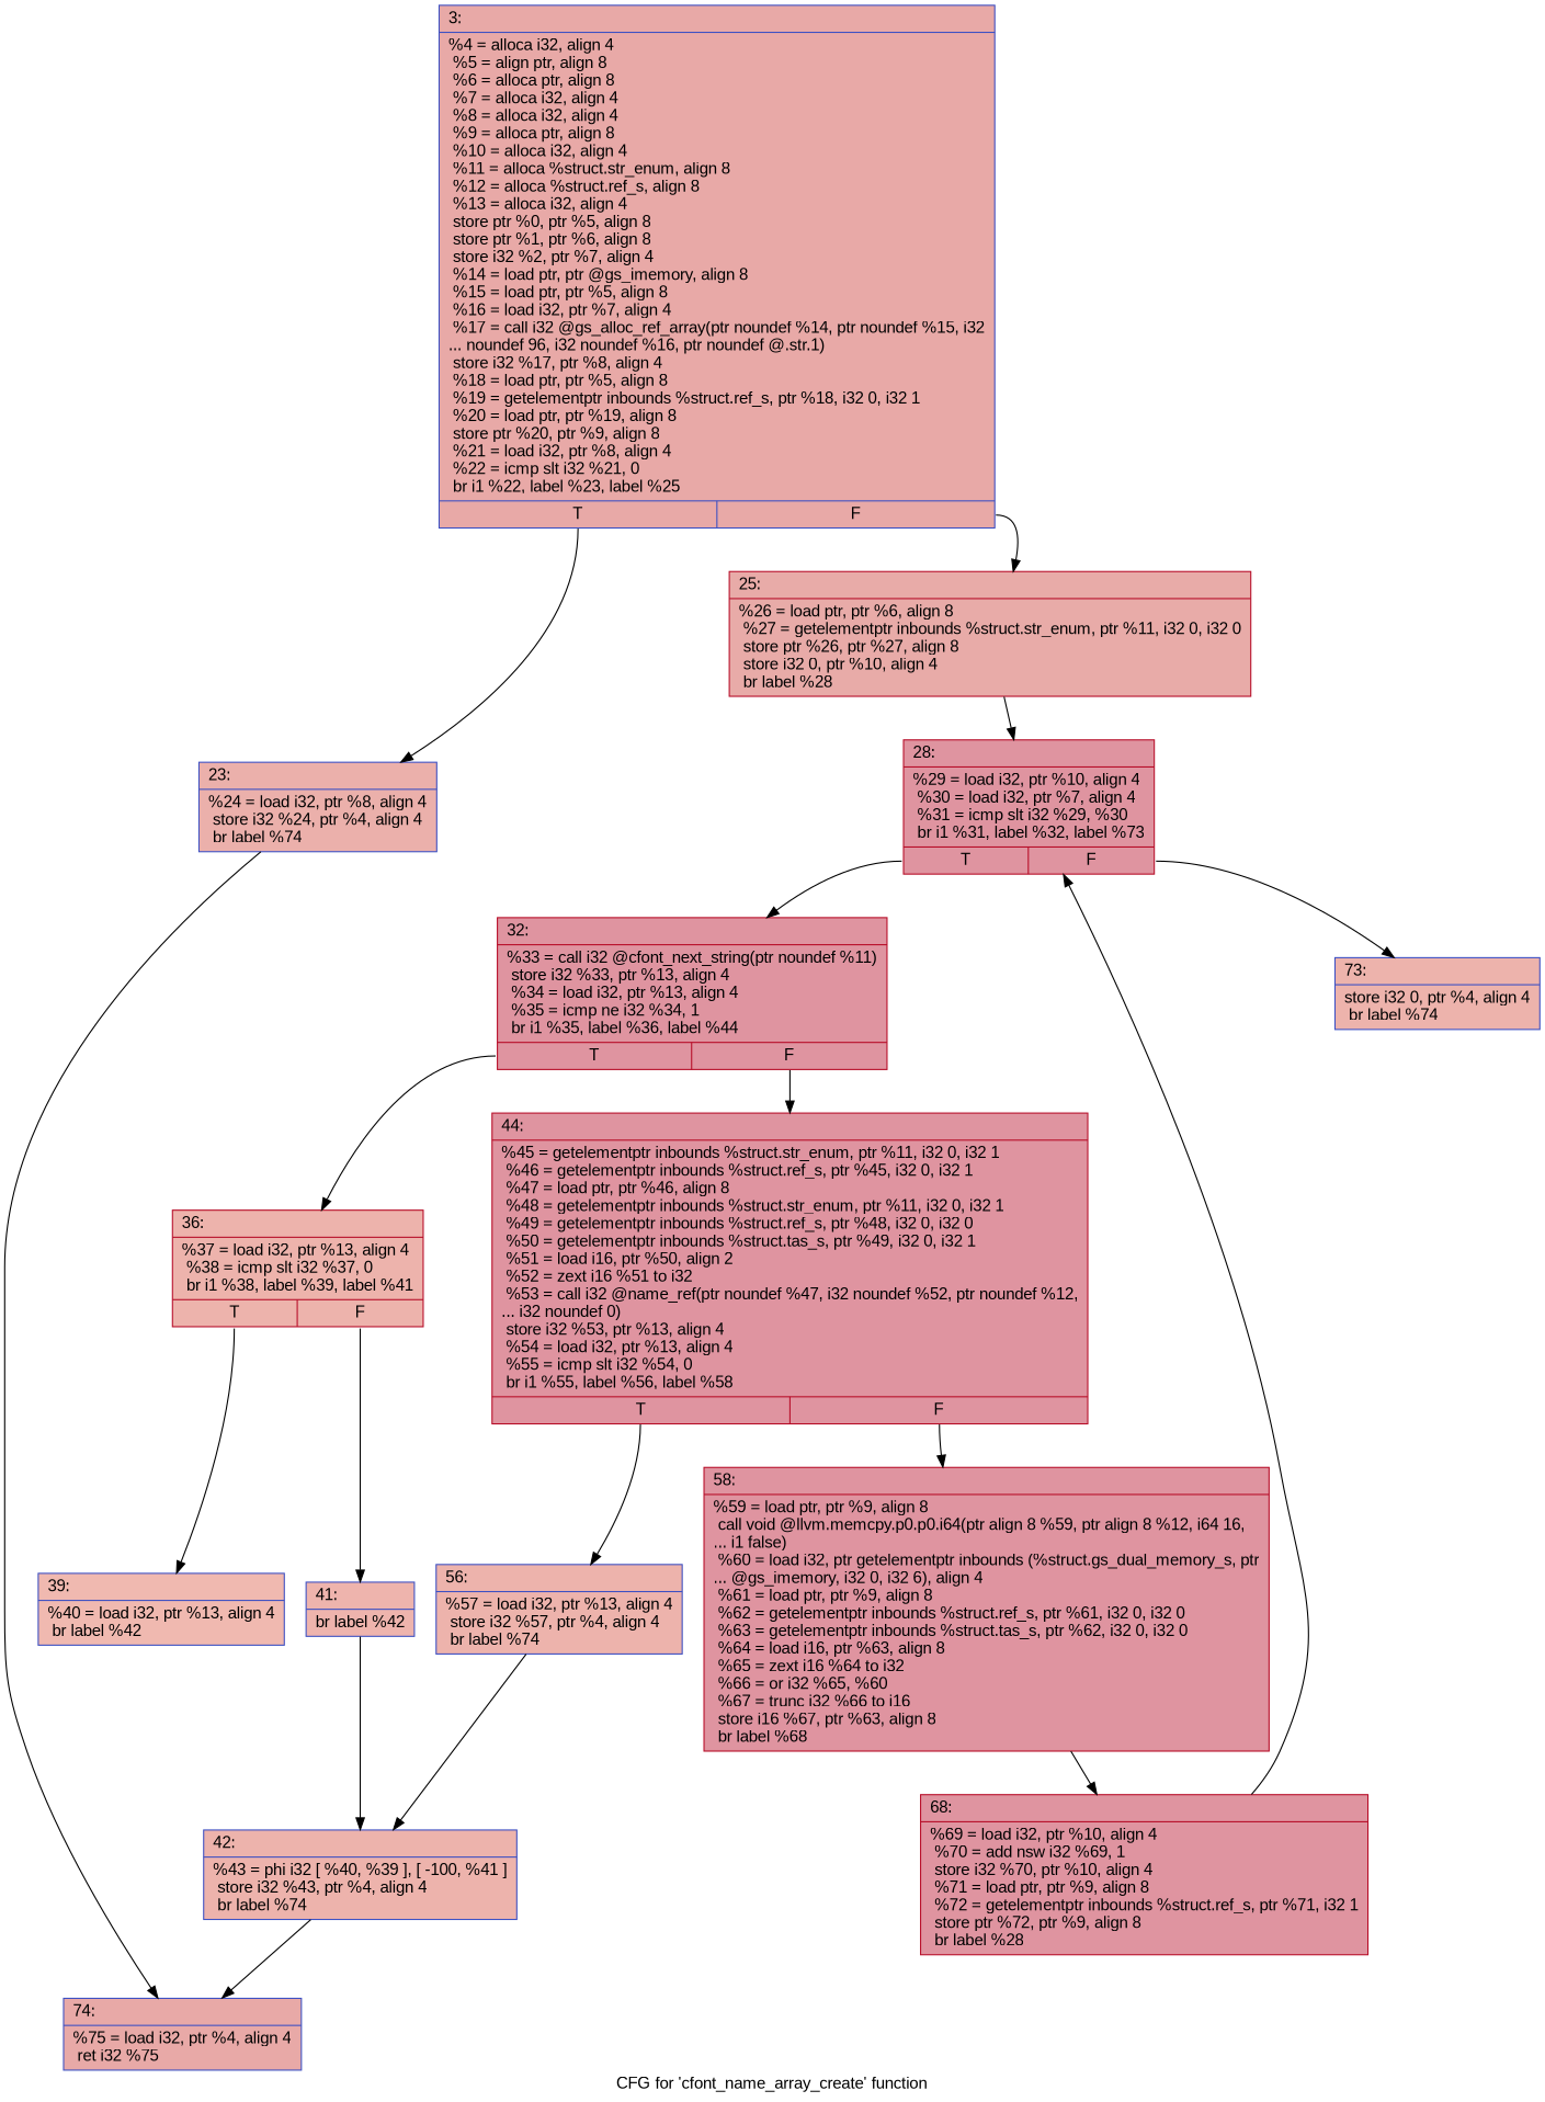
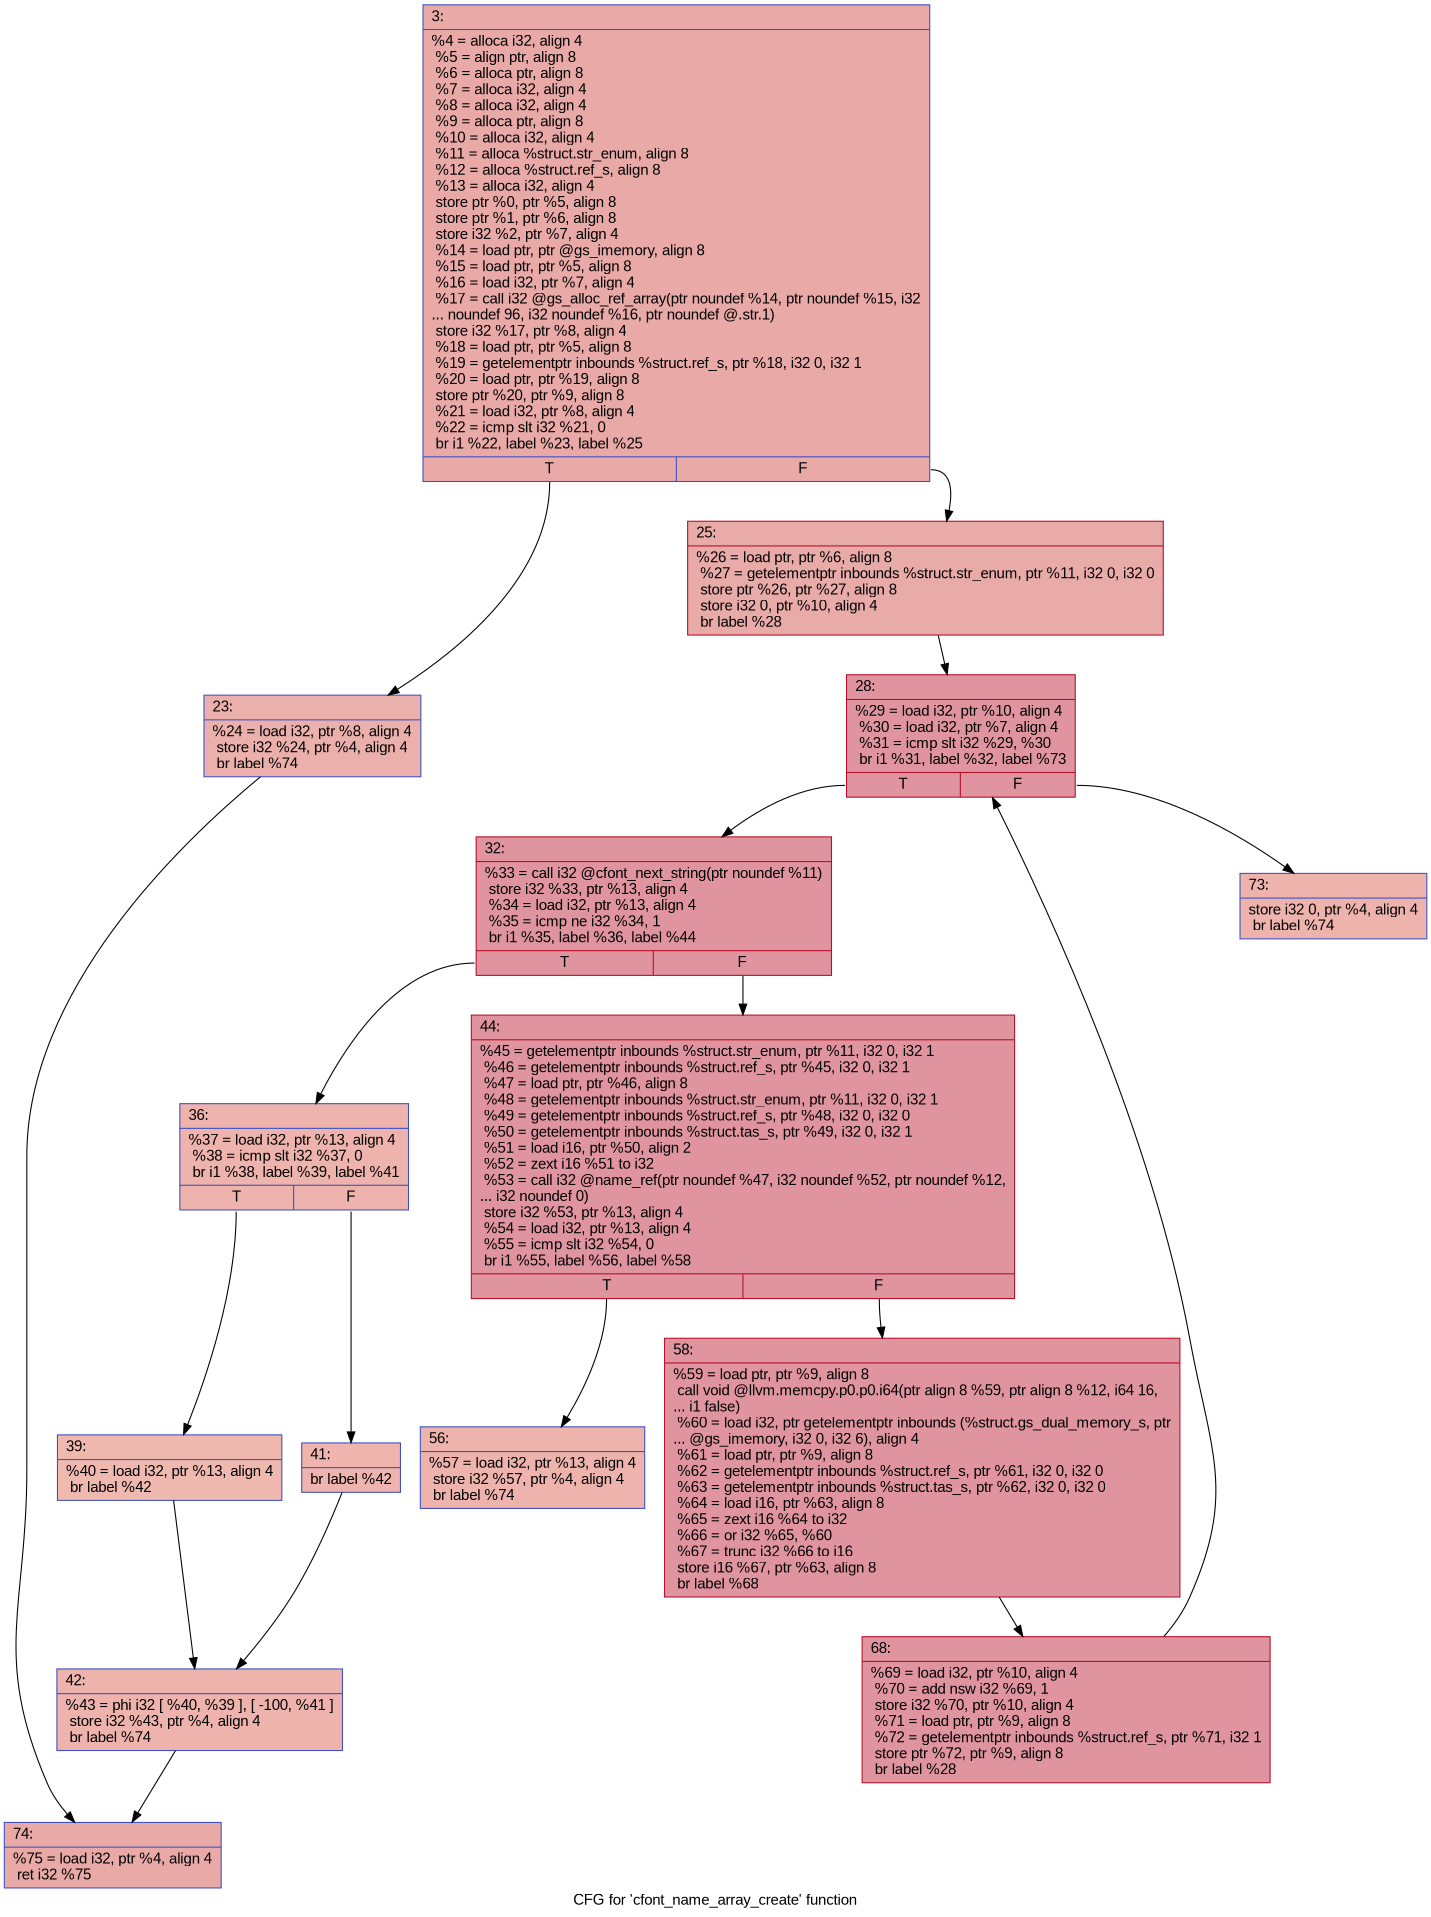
  digraph {
    fontname="Liberation Sans"
    label="CFG for 'cfont_name_array_create' function"
    node [color="#3d50c3ff" fillcolor="#b70d2870" fontname="Liberation Sans" shape=record style=filled]
    edge [fontname="Liberation Sans"]
    n1 [fillcolor="#ca3b3770" label="{3:\l|  %4 = alloca i32, align 4\l  %5 = align ptr, align 8\l  %6 = alloca ptr, align 8\l  %7 = alloca i32, align 4\l  %8 = alloca i32, align 4\l  %9 = alloca ptr, align 8\l  %10 = alloca i32, align 4\l  %11 = alloca %struct.str_enum, align 8\l  %12 = alloca %struct.ref_s, align 8\l  %13 = alloca i32, align 4\l  store ptr %0, ptr %5, align 8\l  store ptr %1, ptr %6, align 8\l  store i32 %2, ptr %7, align 4\l  %14 = load ptr, ptr @gs_imemory, align 8\l  %15 = load ptr, ptr %5, align 8\l  %16 = load i32, ptr %7, align 4\l  %17 = call i32 @gs_alloc_ref_array(ptr noundef %14, ptr noundef %15, i32\l... noundef 96, i32 noundef %16, ptr noundef @.str.1)\l  store i32 %17, ptr %8, align 4\l  %18 = load ptr, ptr %5, align 8\l  %19 = getelementptr inbounds %struct.ref_s, ptr %18, i32 0, i32 1\l  %20 = load ptr, ptr %19, align 8\l  store ptr %20, ptr %9, align 8\l  %21 = load i32, ptr %8, align 4\l  %22 = icmp slt i32 %21, 0\l  br i1 %22, label %23, label %25\l|{<s0>T|<s1>F}}"]
    n2 [fillcolor="#d24b4070" label="{23:\l|  %24 = load i32, ptr %8, align 4\l  store i32 %24, ptr %4, align 4\l  br label %74\l}"]
    n3 [color="#b70d28ff" fillcolor="#cc403a70" label="{25:\l|  %26 = load ptr, ptr %6, align 8\l  %27 = getelementptr inbounds %struct.str_enum, ptr %11, i32 0, i32 0\l  store ptr %26, ptr %27, align 8\l  store i32 0, ptr %10, align 4\l  br label %28\l}"]
    n4 [fillcolor="#ca3b3770" label="{74:\l|  %75 = load i32, ptr %4, align 4\l  ret i32 %75\l}"]
    n5 [color="#b70d28ff" label="{28:\l|  %29 = load i32, ptr %10, align 4\l  %30 = load i32, ptr %7, align 4\l  %31 = icmp slt i32 %29, %30\l  br i1 %31, label %32, label %73\l|{<s0>T|<s1>F}}"]
    n6 [color="#b70d28ff" label="{32:\l|  %33 = call i32 @cfont_next_string(ptr noundef %11)\l  store i32 %33, ptr %13, align 4\l  %34 = load i32, ptr %13, align 4\l  %35 = icmp ne i32 %34, 1\l  br i1 %35, label %36, label %44\l|{<s0>T|<s1>F}}"]
    n7 [fillcolor="#d6524470" label="{73:\l|  store i32 0, ptr %4, align 4\l  br label %74\l}"]
-   n8 [color="#b70d28ff" fillcolor="#d6524470" label="{36:\l|  %37 = load i32, ptr %13, align 4\l  %38 = icmp slt i32 %37, 0\l  br i1 %38, label %39, label %41\l|{<s0>T|<s1>F}}"]
+   n8 [fillcolor="#d6524470" label="{36:\l|  %37 = load i32, ptr %13, align 4\l  %38 = icmp slt i32 %37, 0\l  br i1 %38, label %39, label %41\l|{<s0>T|<s1>F}}"]
    n9 [color="#b70d28ff" label="{44:\l|  %45 = getelementptr inbounds %struct.str_enum, ptr %11, i32 0, i32 1\l  %46 = getelementptr inbounds %struct.ref_s, ptr %45, i32 0, i32 1\l  %47 = load ptr, ptr %46, align 8\l  %48 = getelementptr inbounds %struct.str_enum, ptr %11, i32 0, i32 1\l  %49 = getelementptr inbounds %struct.ref_s, ptr %48, i32 0, i32 0\l  %50 = getelementptr inbounds %struct.tas_s, ptr %49, i32 0, i32 1\l  %51 = load i16, ptr %50, align 2\l  %52 = zext i16 %51 to i32\l  %53 = call i32 @name_ref(ptr noundef %47, i32 noundef %52, ptr noundef %12,\l... i32 noundef 0)\l  store i32 %53, ptr %13, align 4\l  %54 = load i32, ptr %13, align 4\l  %55 = icmp slt i32 %54, 0\l  br i1 %55, label %56, label %58\l|{<s0>T|<s1>F}}"]
    n10 [fillcolor="#de614d70" label="{39:\l|  %40 = load i32, ptr %13, align 4\l  br label %42\l}"]
    n11 [fillcolor="#d8564670" label="{41:\l|  br label %42\l}"]
    n12 [fillcolor="#d6524470" label="{56:\l|  %57 = load i32, ptr %13, align 4\l  store i32 %57, ptr %4, align 4\l  br label %74\l}"]
    n13 [color="#b70d28ff" label="{58:\l|  %59 = load ptr, ptr %9, align 8\l  call void @llvm.memcpy.p0.p0.i64(ptr align 8 %59, ptr align 8 %12, i64 16,\l... i1 false)\l  %60 = load i32, ptr getelementptr inbounds (%struct.gs_dual_memory_s, ptr\l... @gs_imemory, i32 0, i32 6), align 4\l  %61 = load ptr, ptr %9, align 8\l  %62 = getelementptr inbounds %struct.ref_s, ptr %61, i32 0, i32 0\l  %63 = getelementptr inbounds %struct.tas_s, ptr %62, i32 0, i32 0\l  %64 = load i16, ptr %63, align 8\l  %65 = zext i16 %64 to i32\l  %66 = or i32 %65, %60\l  %67 = trunc i32 %66 to i16\l  store i16 %67, ptr %63, align 8\l  br label %68\l}"]
    n14 [fillcolor="#d6524470" label="{42:\l|  %43 = phi i32 [ %40, %39 ], [ -100, %41 ]\l  store i32 %43, ptr %4, align 4\l  br label %74\l}"]
    n15 [color="#b70d28ff" label="{68:\l|  %69 = load i32, ptr %10, align 4\l  %70 = add nsw i32 %69, 1\l  store i32 %70, ptr %10, align 4\l  %71 = load ptr, ptr %9, align 8\l  %72 = getelementptr inbounds %struct.ref_s, ptr %71, i32 1\l  store ptr %72, ptr %9, align 8\l  br label %28\l}"]
    n1 -> n2 [tailport=s0]
    n1 -> n3 [tailport=s1]
    n2 -> n4
    n3 -> n5
    n5 -> n6 [tailport=s0]
    n5 -> n7 [tailport=s1]
    n6 -> n8 [tailport=s0]
    n6 -> n9 [tailport=s1]
    n8 -> n10 [tailport=s0]
    n8 -> n11 [tailport=s1]
    n9 -> n12 [tailport=s0]
    n9 -> n13 [tailport=s1]
-   n12 -> n14
+   n10 -> n14
    n11 -> n14
    n13 -> n15
    n14 -> n4
    n15 -> n5
  }
